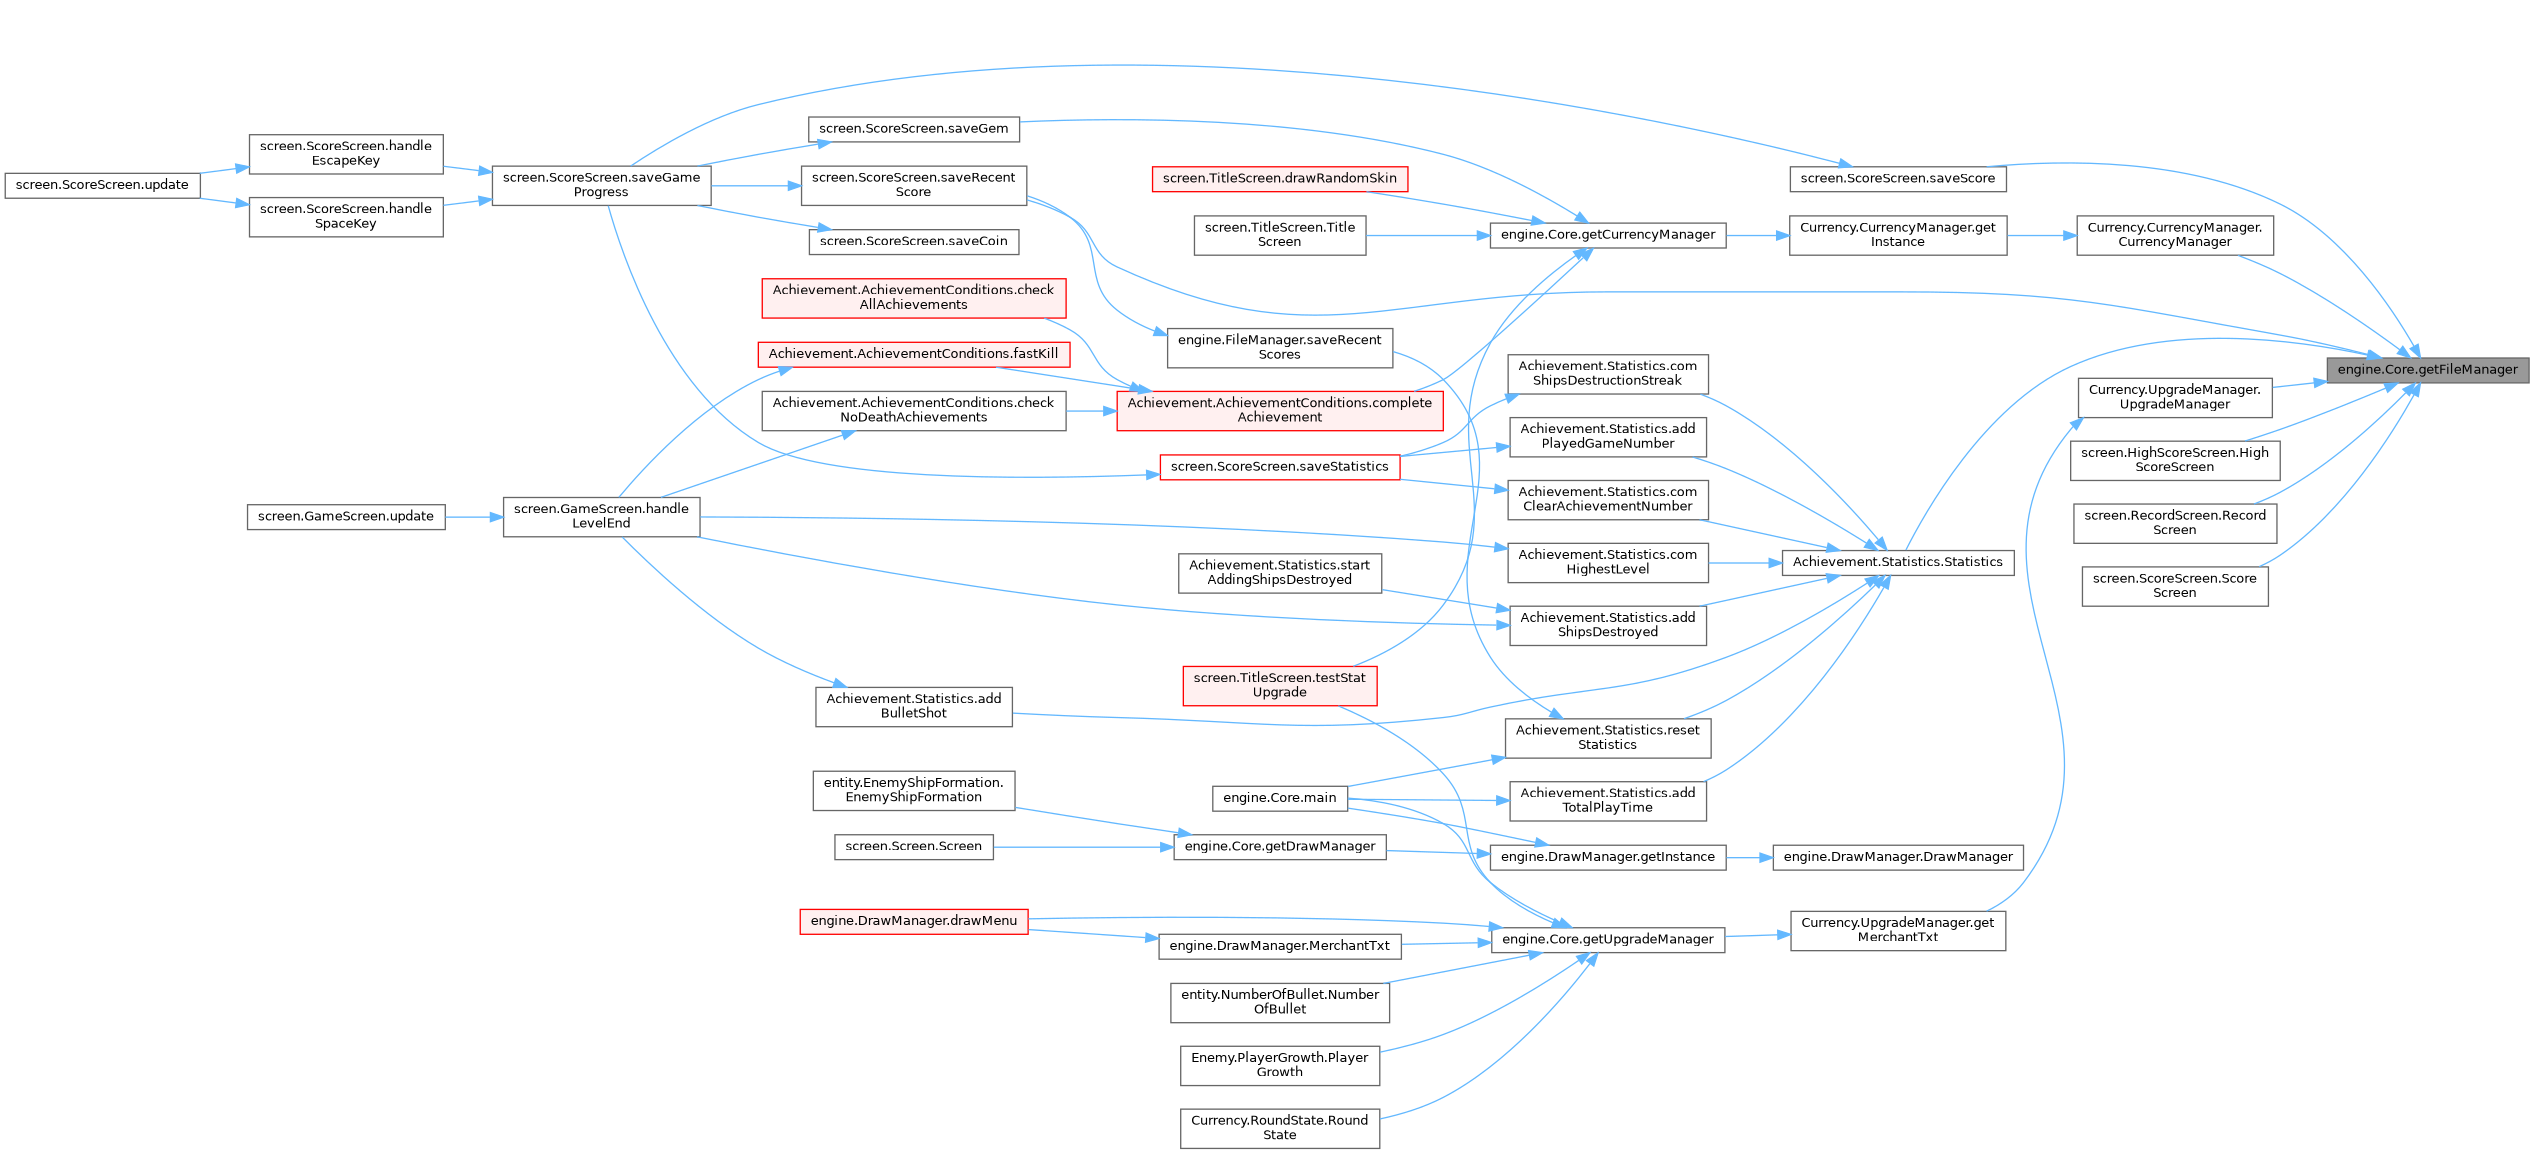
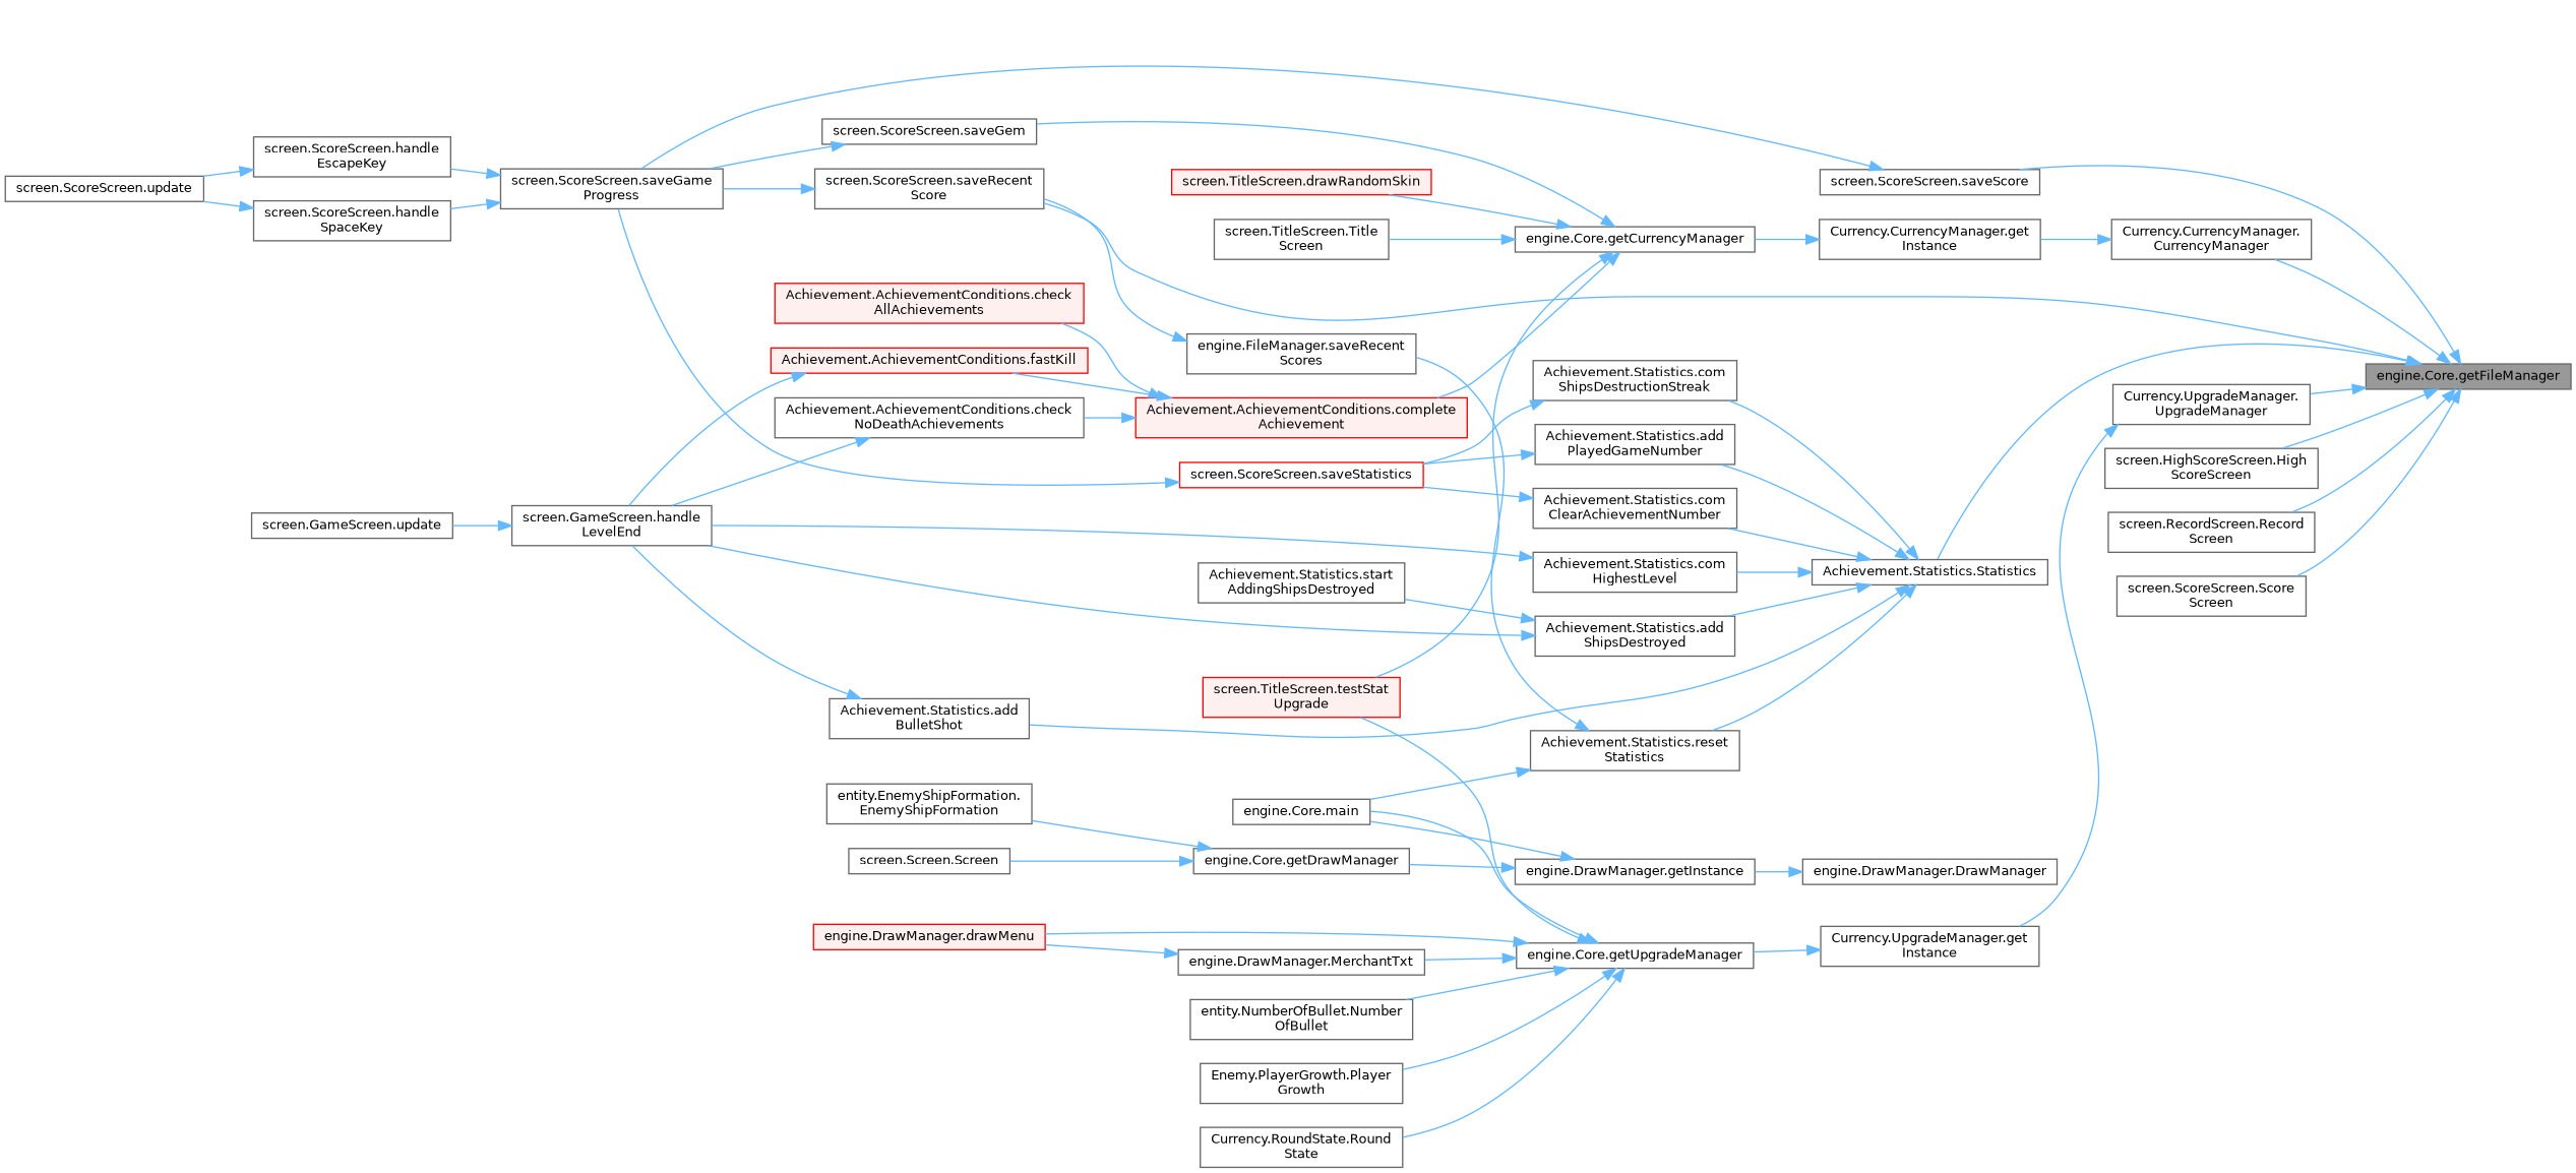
  digraph {
    rankdir=RL
    node [color=grey40 fillcolor=white fontname=Helvetica fontsize=10 shape=box style=filled]
    edge [color=steelblue1 dir=back fontname=Helvetica fontsize=10 labelfontname=Helvetica labelfontsize=10 style=solid]
    n1 [color=gray40 fillcolor=grey60 fontcolor=black height=0.2 label="engine.Core.getFileManager" width=0.4]
    n2 [height=0.2 label="Currency.CurrencyManager.\lCurrencyManager" width=0.4]
    n3 [height=0.2 label="screen.HighScoreScreen.High\lScoreScreen" width=0.4]
    n4 [height=0.2 label="screen.RecordScreen.Record\lScreen" width=0.4]
    n5 [height=0.2 label="screen.ScoreScreen.saveRecent\lScore" width=0.4]
    n6 [height=0.2 label="screen.ScoreScreen.saveScore" width=0.4]
    n7 [height=0.2 label="screen.ScoreScreen.Score\lScreen" width=0.4]
    n8 [height=0.2 label="Achievement.Statistics.Statistics" width=0.4]
    n9 [height=0.2 label="Currency.UpgradeManager.\lUpgradeManager" width=0.4]
    n10 [height=0.2 label="Currency.CurrencyManager.get\lInstance" width=0.4]
    n11 [height=0.2 label="engine.DrawManager.DrawManager" width=0.4]
    n12 [height=0.2 label="engine.DrawManager.getInstance" width=0.4]
    n13 [height=0.2 label="screen.ScoreScreen.saveGame\lProgress" width=0.4]
    n14 [height=0.2 label="Achievement.Statistics.add\lBulletShot" width=0.4]
    n15 [height=0.2 label="Achievement.Statistics.add\lPlayedGameNumber" width=0.4]
    n16 [height=0.2 label="Achievement.Statistics.add\lShipsDestroyed" width=0.4]
-   n17 [height=0.2 label="Achievement.Statistics.add\lTotalPlayTime" width=0.4]
    n18 [height=0.2 label="Achievement.Statistics.com\lClearAchievementNumber" width=0.4]
    n19 [height=0.2 label="Achievement.Statistics.com\lHighestLevel" width=0.4]
    n20 [height=0.2 label="Achievement.Statistics.com\lShipsDestructionStreak" width=0.4]
    n21 [height=0.2 label="Achievement.Statistics.reset\lStatistics" width=0.4]
-   n22 [height=0.2 label="Currency.UpgradeManager.get\lMerchantTxt" width=0.4]
+   n22 [height=0.2 label="Currency.UpgradeManager.get\lInstance" width=0.4]
    n23 [height=0.2 label="engine.Core.getCurrencyManager" width=0.4]
    n24 [color=red fillcolor="#FFF0F0" height=0.2 label="Achievement.AchievementConditions.complete\lAchievement" width=0.4]
    n25 [color=red fillcolor="#FFF0F0" height=0.2 label="screen.TitleScreen.drawRandomSkin" width=0.4]
    n26 [height=0.2 label="screen.ScoreScreen.saveGem" width=0.4]
    n27 [color=red fillcolor="#FFF0F0" height=0.2 label="screen.TitleScreen.testStat\lUpgrade" width=0.4]
    n28 [height=0.2 label="screen.TitleScreen.Title\lScreen" width=0.4]
    n29 [color=red fillcolor="#FFF0F0" height=0.2 label="Achievement.AchievementConditions.check\lAllAchievements" width=0.4]
    n30 [height=0.2 label="Achievement.AchievementConditions.check\lNoDeathAchievements" width=0.4]
    n31 [color=red fillcolor="#FFF0F0" height=0.2 label="Achievement.AchievementConditions.fastKill" width=0.4]
-   n32 [height=0.2 label="screen.ScoreScreen.saveCoin" width=0.4]
    n33 [height=0.2 label="screen.GameScreen.handle\lLevelEnd" width=0.4]
    n34 [height=0.2 label="screen.GameScreen.update" width=0.4]
    n35 [height=0.2 label="screen.ScoreScreen.handle\lEscapeKey" width=0.4]
    n36 [height=0.2 label="screen.ScoreScreen.handle\lSpaceKey" width=0.4]
    n37 [height=0.2 label="screen.ScoreScreen.update" width=0.4]
    n38 [height=0.2 label="engine.Core.getDrawManager" width=0.4]
    n39 [height=0.2 label="engine.Core.main" width=0.4]
    n40 [height=0.2 label="entity.EnemyShipFormation.\lEnemyShipFormation" width=0.4]
    n41 [height=0.2 label="screen.Screen.Screen" width=0.4]
    n42 [color=red height=0.2 label="screen.ScoreScreen.saveStatistics" width=0.4]
    n43 [height=0.2 label="Achievement.Statistics.start\lAddingShipsDestroyed" width=0.4]
    n44 [height=0.2 label="engine.FileManager.saveRecent\lScores" width=0.4]
    n45 [height=0.2 label="engine.Core.getUpgradeManager" width=0.4]
    n46 [color=red fillcolor="#FFF0F0" height=0.2 label="engine.DrawManager.drawMenu" width=0.4]
    n47 [height=0.2 label="engine.DrawManager.MerchantTxt" width=0.4]
    n48 [height=0.2 label="entity.NumberOfBullet.Number\lOfBullet" width=0.4]
    n49 [height=0.2 label="Enemy.PlayerGrowth.Player\lGrowth" width=0.4]
    n50 [height=0.2 label="Currency.RoundState.Round\lState" width=0.4]
    n1 -> n2
    n1 -> n3
    n1 -> n4
    n1 -> n5
    n1 -> n6
    n1 -> n7
    n1 -> n8
    n1 -> n9
    n2 -> n10
    n5 -> n13
    n6 -> n13
    n8 -> n14
    n8 -> n15
    n8 -> n16
-   n8 -> n17
    n8 -> n18
    n8 -> n19
    n8 -> n20
    n8 -> n21
    n9 -> n22
    n10 -> n23
    n11 -> n12
    n12 -> n38
    n12 -> n39
    n13 -> n35
    n13 -> n36
    n14 -> n33
    n15 -> n42
    n16 -> n33
    n16 -> n43
-   n17 -> n39
    n18 -> n42
    n19 -> n33
    n20 -> n42
    n21 -> n39
    n21 -> n44
    n22 -> n45
    n23 -> n24
    n23 -> n25
    n23 -> n26
    n23 -> n27
    n23 -> n28
    n24 -> n29
    n24 -> n30
    n24 -> n31
    n26 -> n13
    n30 -> n33
    n31 -> n33
-   n32 -> n13
    n33 -> n34
    n35 -> n37
    n36 -> n37
    n38 -> n40
    n38 -> n41
    n42 -> n13
    n44 -> n5
    n45 -> n27
    n45 -> n39
    n45 -> n46
    n45 -> n47
    n45 -> n48
    n45 -> n49
    n45 -> n50
    n47 -> n46
  }
